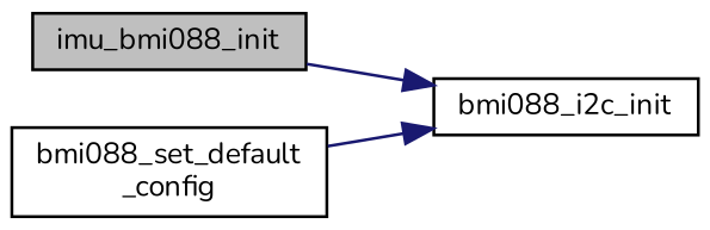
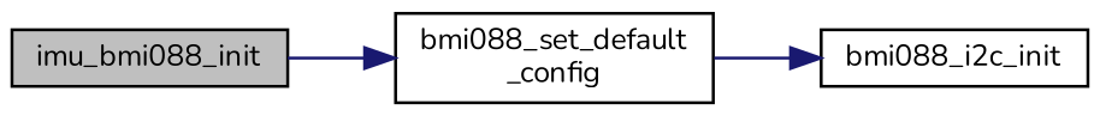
  digraph {
    fontname=Nunito
    rankdir=LR
    node [color=black fillcolor=white fontname=Nunito fontsize=10 shape=record style=filled]
    edge [color=midnightblue fontname=Nunito fontsize=10 labelfontname=FreeSans labelfontsize=10 style=solid]
    n1 [fillcolor=grey75 fontcolor=black height=0.2 label=imu_bmi088_init width=0.4]
    n2 [height=0.2 label=bmi088_i2c_init width=0.4]
    n3 [height=0.2 label="bmi088_set_default\l_config" width=0.4]
-   n1 -> n2
+   n1 -> n3
    n3 -> n2
  }
